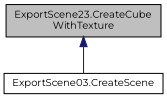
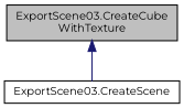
  digraph {
    rankdir=TB
    fontname=Montserrat
    node [color=black fontname=Montserrat fontsize=10 shape=record style=filled]
-   n1 [fillcolor=grey75 fontcolor=black height=0.2 label="ExportScene23.CreateCube\lWithTexture" width=0.4]
+   n1 [fillcolor=grey75 fontcolor=black height=0.2 label="ExportScene03.CreateCube\lWithTexture" width=0.4]
    n2 [fillcolor=white height=0.2 label="ExportScene03.CreateScene" width=0.4]
    n1 -> n2 [color=midnightblue dir=back fontname=Montserrat fontsize=10 labelfontname=Helvetica labelfontsize=10 style=solid]
  }
